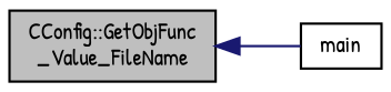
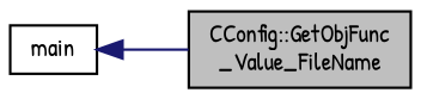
  digraph {
    rankdir=LR
    fontname="Patrick Hand"
    node [color=black fontname="Patrick Hand" fontsize=10 shape=record style=filled]
    n1 [fillcolor=grey75 fontcolor=black height=0.2 label="CConfig::GetObjFunc\l_Value_FileName" width=0.4]
    n2 [fillcolor=white height=0.2 label=main width=0.4]
-   n1 -> n2 [color=midnightblue dir=back fontname="Patrick Hand" fontsize=10 labelfontname=Helvetica labelfontsize=10 style=solid]
+   n2 -> n1 [color=midnightblue dir=back fontname="Patrick Hand" fontsize=10 labelfontname=Helvetica labelfontsize=10 style=solid]
  }
